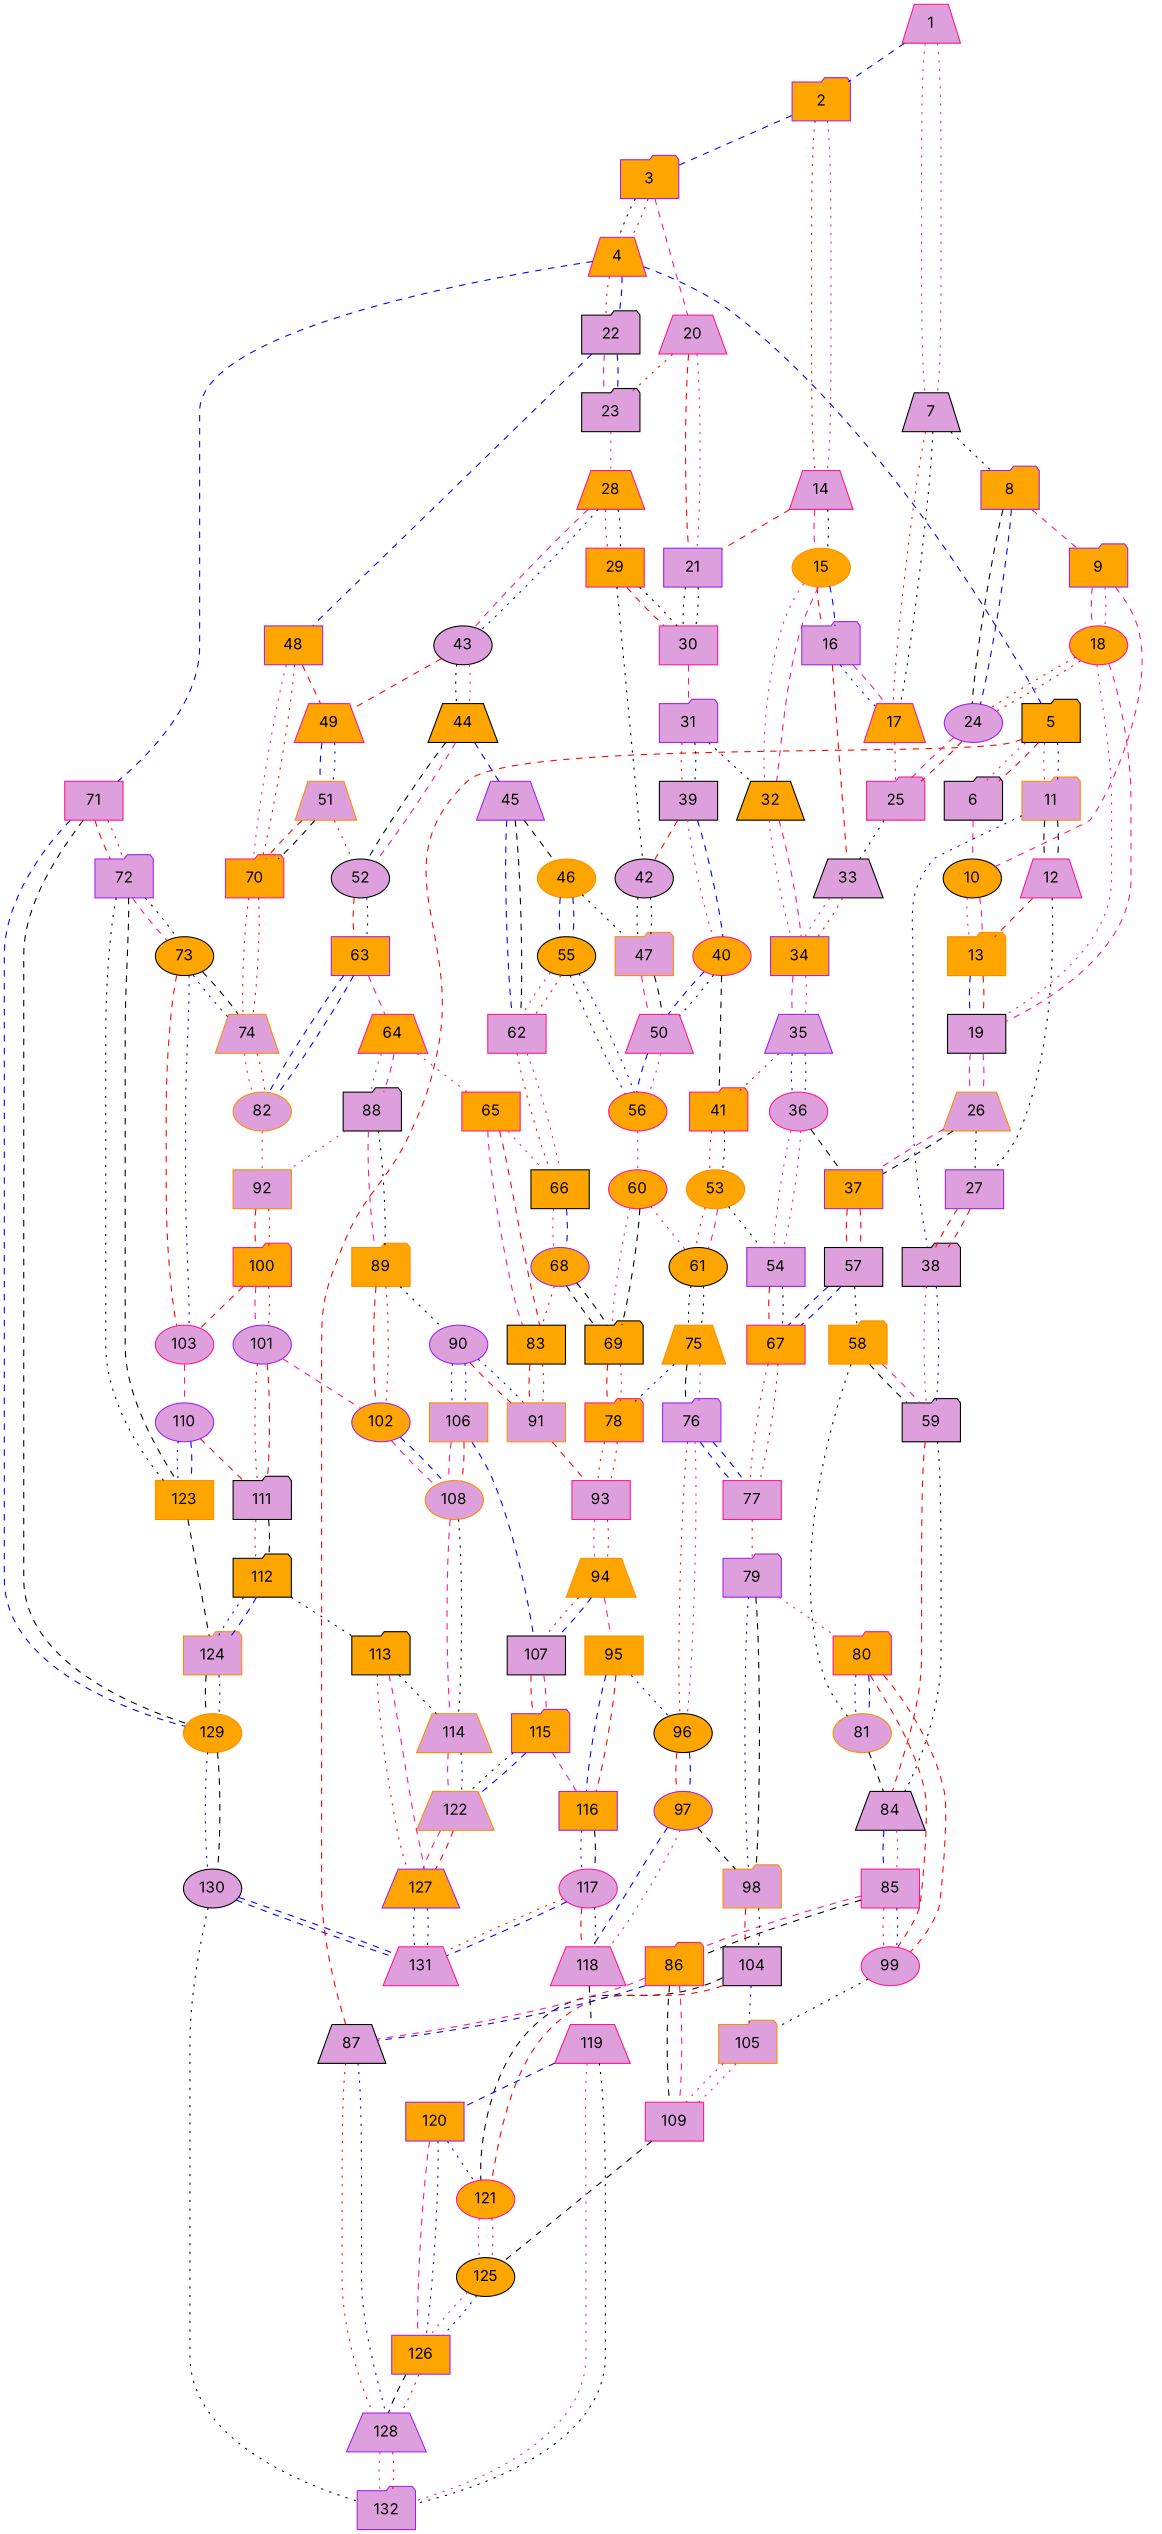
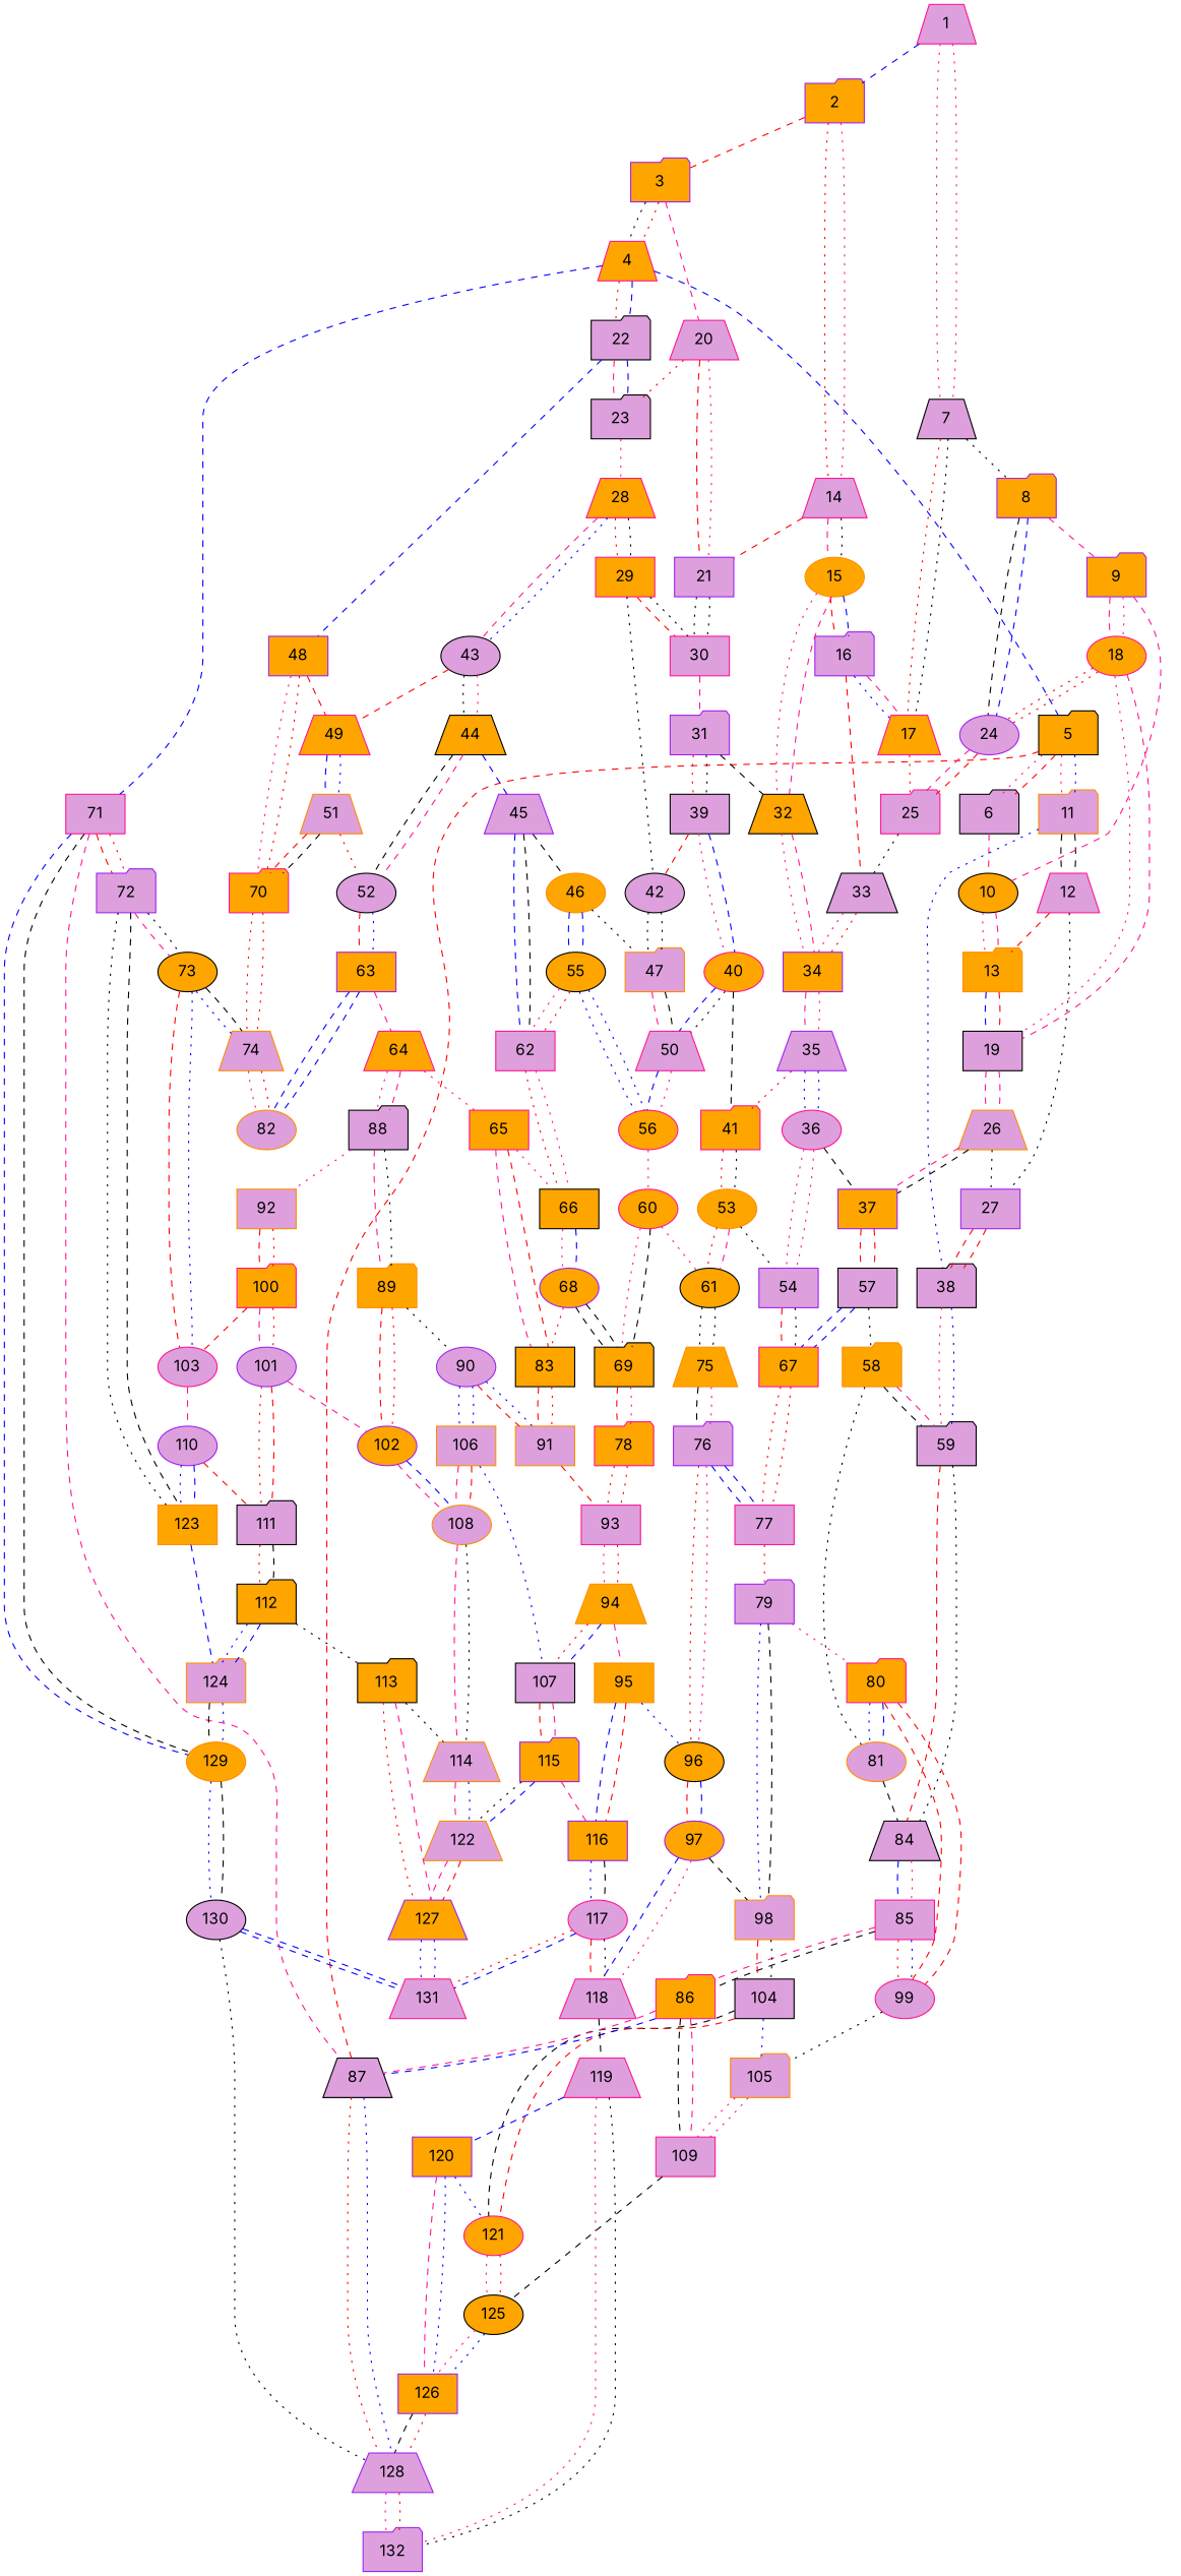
  graph {
    fontname=Inter
    node [color=deeppink fillcolor=plum fontname=Inter shape=folder style=filled]
    edge [color=deeppink fontname=Inter style=dotted]
    1 [shape=trapezium]
    2 [color=purple fillcolor=orange]
    7 [color=black shape=trapezium]
    3 [color=purple fillcolor=orange]
    14 [shape=trapezium]
    8 [color=purple fillcolor=orange]
    17 [fillcolor=orange shape=trapezium]
    4 [fillcolor=orange shape=trapezium]
    20 [shape=trapezium]
    15 [color=darkorange fillcolor=orange shape=ellipse]
    21 [color=purple shape=box]
    5 [color=black fillcolor=orange]
    22 [color=black]
    71 [shape=box]
    23 [color=black]
    6 [color=black]
    11 [color=darkorange]
    87 [color=black shape=trapezium]
    48 [color=purple fillcolor=orange shape=box]
    72 [color=purple]
    129 [color=darkorange fillcolor=orange shape=ellipse]
    10 [color=black fillcolor=orange shape=ellipse]
    12 [shape=trapezium]
    38 [color=black]
    128 [color=purple shape=trapezium]
    13 [color=darkorange fillcolor=orange]
    9 [color=purple fillcolor=orange]
    24 [color=purple shape=ellipse]
    25
    18 [fillcolor=orange shape=ellipse]
    19 [color=black shape=box]
    27 [color=purple shape=box]
    59 [color=black]
    26 [color=darkorange shape=trapezium]
    16 [color=purple]
    32 [color=black fillcolor=orange shape=trapezium]
    30 [shape=box]
    33 [color=black shape=trapezium]
    34 [color=purple fillcolor=orange shape=box]
    37 [color=purple fillcolor=orange shape=box]
    28 [fillcolor=orange shape=trapezium]
    31 [color=purple]
    49 [fillcolor=orange shape=trapezium]
    70 [fillcolor=orange]
    29 [fillcolor=orange shape=box]
    43 [color=black shape=ellipse]
    57 [color=black shape=box]
    42 [color=black shape=ellipse]
    44 [color=black fillcolor=orange shape=trapezium]
    47 [color=darkorange]
    39 [color=black shape=box]
    40 [fillcolor=orange shape=ellipse]
    35 [color=purple shape=trapezium]
    36 [shape=ellipse]
    41 [fillcolor=orange]
    54 [color=purple shape=box]
    53 [color=darkorange fillcolor=orange shape=ellipse]
    67 [fillcolor=orange shape=box]
    58 [color=darkorange fillcolor=orange]
    84 [color=black shape=trapezium]
    50 [shape=trapezium]
    56 [fillcolor=orange shape=ellipse]
    61 [color=black fillcolor=orange shape=ellipse]
    45 [color=purple shape=trapezium]
    52 [color=black shape=ellipse]
    51 [color=darkorange shape=trapezium]
    46 [color=darkorange fillcolor=orange shape=ellipse]
    62 [shape=box]
    63 [color=purple fillcolor=orange shape=box]
    55 [color=black fillcolor=orange shape=ellipse]
    66 [color=black fillcolor=orange shape=box]
    74 [color=darkorange shape=trapezium]
    60 [fillcolor=orange shape=ellipse]
    64 [fillcolor=orange shape=trapezium]
    82 [color=darkorange shape=ellipse]
    75 [color=darkorange fillcolor=orange shape=trapezium]
    77 [shape=box]
    69 [color=black fillcolor=orange]
    81 [color=darkorange shape=ellipse]
    85 [shape=box]
    78 [fillcolor=orange]
    76 [color=purple]
    68 [color=purple fillcolor=orange shape=ellipse]
    65 [fillcolor=orange shape=box]
    88 [color=black]
    92 [color=darkorange shape=box]
    83 [color=black fillcolor=orange shape=box]
    89 [color=darkorange fillcolor=orange]
    91 [color=darkorange shape=box]
    79 [color=purple]
    93 [shape=box]
    73 [color=black fillcolor=orange shape=ellipse]
    123 [color=darkorange fillcolor=orange shape=box]
    130 [color=black shape=ellipse]
    103 [shape=ellipse]
    124 [color=darkorange]
    110 [color=purple shape=ellipse]
    96 [color=black fillcolor=orange shape=ellipse]
    97 [color=purple fillcolor=orange shape=ellipse]
    80 [fillcolor=orange]
    98 [color=darkorange]
    94 [color=darkorange fillcolor=orange shape=trapezium]
    99 [shape=ellipse]
    104 [color=black shape=box]
    105 [color=darkorange]
    100 [fillcolor=orange]
    86 [fillcolor=orange]
    109 [shape=box]
    125 [color=black fillcolor=orange shape=ellipse]
    132 [color=purple]
    90 [color=purple shape=ellipse]
    102 [color=purple fillcolor=orange shape=ellipse]
    106 [color=darkorange shape=box]
    108 [color=darkorange shape=ellipse]
    107 [color=black shape=box]
    101 [color=purple shape=ellipse]
    95 [color=darkorange fillcolor=orange shape=box]
    116 [color=purple fillcolor=orange shape=box]
    115 [color=purple fillcolor=orange]
    117 [shape=ellipse]
    118 [shape=trapezium]
    119 [shape=trapezium]
    121 [fillcolor=orange shape=ellipse]
    111 [color=black]
    112 [color=black fillcolor=orange]
    114 [color=darkorange shape=trapezium]
    122 [color=darkorange shape=trapezium]
    126 [color=purple fillcolor=orange shape=box]
    113 [color=black fillcolor=orange]
    127 [color=purple fillcolor=orange shape=trapezium]
    131 [shape=trapezium]
    120 [color=purple fillcolor=orange shape=box]
    1 -- 2 [color=blue style=dashed]
    1 -- 7
    1 -- 7
-   2 -- 3 [color=blue style=dashed]
+   2 -- 3 [color=red style=dashed]
    2 -- 14 [color=red]
    2 -- 14
    7 -- 8 [color=black]
    7 -- 17 [color=red]
    7 -- 17 [color=black]
    3 -- 4 [color=black]
    3 -- 4 [color=red]
    3 -- 20 [style=dashed]
    14 -- 15 [style=dashed]
    14 -- 15 [color=black]
    14 -- 21 [color=red style=dashed]
    8 -- 9 [style=dashed]
    8 -- 24 [color=black style=dashed]
    8 -- 24 [color=blue style=dashed]
    17 -- 25 [color=red]
    4 -- 5 [color=blue style=dashed]
    4 -- 22 [color=red]
    4 -- 22 [color=blue style=dashed]
    4 -- 71 [color=blue style=dashed]
    20 -- 21 [color=red style=dashed]
    20 -- 21
    20 -- 23 [color=red]
    15 -- 16 [color=red style=dashed]
    15 -- 16 [color=blue style=dashed]
    15 -- 32
    15 -- 32 [style=dashed]
    21 -- 30 [color=black]
    21 -- 30 [color=black]
    5 -- 6
    5 -- 6 [color=red style=dashed]
    5 -- 11
    5 -- 11 [color=blue]
    5 -- 87 [color=red style=dashed]
    22 -- 23 [style=dashed]
    22 -- 23 [color=blue style=dashed]
    22 -- 48 [color=blue style=dashed]
+   71 -- 87 [style=dashed]
    71 -- 72 [color=red style=dashed]
    71 -- 72 [color=red]
    71 -- 129 [color=blue style=dashed]
    71 -- 129 [color=black style=dashed]
    23 -- 28
    6 -- 10 [style=dashed]
    11 -- 12 [color=black style=dashed]
    11 -- 12 [color=black style=dashed]
    11 -- 38 [color=blue]
    87 -- 128 [color=red]
    87 -- 128 [color=blue]
    48 -- 49 [color=red style=dashed]
    48 -- 70
    48 -- 70 [color=red]
    72 -- 73 [style=dashed]
    72 -- 73 [color=black]
    72 -- 123 [color=black]
    72 -- 123 [color=black style=dashed]
    129 -- 130 [color=blue]
    129 -- 130 [color=black style=dashed]
    10 -- 13
    10 -- 13 [style=dashed]
    12 -- 13 [color=red style=dashed]
    12 -- 27 [color=black]
    38 -- 59
    38 -- 59 [color=blue]
    128 -- 132
    128 -- 132 [color=red]
    13 -- 19 [color=blue style=dashed]
    13 -- 19 [color=red style=dashed]
    9 -- 10 [style=dashed]
    9 -- 18 [style=dashed]
    9 -- 18
    24 -- 25 [style=dashed]
    24 -- 25 [color=red style=dashed]
    25 -- 33 [color=black]
    18 -- 24 [color=red]
    18 -- 24 [color=red]
    18 -- 19
    18 -- 19 [style=dashed]
    19 -- 26 [style=dashed]
    19 -- 26 [style=dashed]
    27 -- 38 [color=red style=dashed]
    27 -- 38 [color=red style=dashed]
    59 -- 84 [color=red style=dashed]
    59 -- 84 [color=black]
    26 -- 27 [color=black]
    26 -- 37 [style=dashed]
    26 -- 37 [color=black style=dashed]
    16 -- 17 [color=blue]
    16 -- 17 [style=dashed]
    16 -- 33 [color=red style=dashed]
    32 -- 34
    32 -- 34 [style=dashed]
    30 -- 31 [style=dashed]
    33 -- 34
    33 -- 34 [color=red]
    34 -- 35 [style=dashed]
    34 -- 35
    37 -- 57 [color=red style=dashed]
    37 -- 57 [color=red style=dashed]
    28 -- 29 [color=red]
    28 -- 29 [color=black]
    28 -- 43 [style=dashed]
    28 -- 43 [color=blue]
-   31 -- 32 [color=black]
+   31 -- 32 [color=black style=dashed]
    31 -- 39 [color=red]
    31 -- 39 [color=black]
    49 -- 51 [color=blue style=dashed]
    49 -- 51 [color=blue]
    70 -- 74 [color=red]
    70 -- 74 [color=red]
    29 -- 30 [color=red style=dashed]
    29 -- 30 [color=black]
    29 -- 42 [color=black]
    43 -- 49 [color=red style=dashed]
    43 -- 44 [color=black]
    43 -- 44
    57 -- 67 [color=blue style=dashed]
    57 -- 67 [color=blue style=dashed]
    57 -- 58 [color=black]
    42 -- 47 [color=black]
    42 -- 47 [color=black]
    44 -- 45 [color=blue style=dashed]
    44 -- 52 [color=black style=dashed]
    44 -- 52 [style=dashed]
    47 -- 50 [style=dashed]
    47 -- 50 [color=black style=dashed]
    39 -- 42 [color=red style=dashed]
    39 -- 40
    39 -- 40 [color=blue style=dashed]
    40 -- 41 [color=black style=dashed]
    40 -- 50 [color=blue style=dashed]
    40 -- 50 [color=black]
    35 -- 36 [color=blue]
    35 -- 36 [color=blue]
    35 -- 41 [color=red]
    36 -- 37 [color=black style=dashed]
    36 -- 54
    36 -- 54
    41 -- 53 [color=red]
    41 -- 53 [color=black]
    54 -- 67 [color=red style=dashed]
    54 -- 67 [color=black]
    53 -- 54 [color=black]
    53 -- 61 [color=red]
    53 -- 61 [style=dashed]
    67 -- 77 [color=red]
    67 -- 77 [color=red]
    58 -- 59 [color=black style=dashed]
    58 -- 59 [style=dashed]
    58 -- 81 [color=black]
    84 -- 85 [color=blue style=dashed]
    84 -- 85
    50 -- 56 [color=blue style=dashed]
    50 -- 56
    56 -- 60
    61 -- 75 [color=black]
    61 -- 75 [color=black]
    45 -- 46 [color=black style=dashed]
    45 -- 62 [color=blue style=dashed]
    45 -- 62 [color=black style=dashed]
    52 -- 63 [color=red style=dashed]
    52 -- 63 [color=blue]
    51 -- 70 [color=red style=dashed]
    51 -- 70 [color=black style=dashed]
    51 -- 52 [color=red]
    46 -- 47 [color=black]
    46 -- 55 [color=blue style=dashed]
    46 -- 55 [color=blue style=dashed]
    62 -- 66 [color=red]
    62 -- 66
    63 -- 64 [style=dashed]
    63 -- 82 [color=blue style=dashed]
    63 -- 82 [color=blue style=dashed]
    55 -- 56 [color=blue]
    55 -- 56 [color=blue]
    55 -- 62
    55 -- 62 [color=red]
    66 -- 68
    66 -- 68 [color=blue style=dashed]
    74 -- 82
    74 -- 82 [color=red]
    60 -- 61
    60 -- 69
    60 -- 69 [color=black style=dashed]
    64 -- 65
    64 -- 88
    64 -- 88 [style=dashed]
-   82 -- 92
-   75 -- 78 [color=blue]
    75 -- 76 [color=black style=dashed]
    75 -- 76
    77 -- 79 [color=red]
    69 -- 78 [color=red style=dashed]
    69 -- 78
    81 -- 84 [color=black style=dashed]
    85 -- 99 [color=red]
    85 -- 99 [color=blue]
    85 -- 86 [style=dashed]
    85 -- 86 [color=black style=dashed]
    78 -- 93 [color=red]
    78 -- 93 [color=red]
    76 -- 77 [color=blue style=dashed]
    76 -- 77 [color=blue style=dashed]
    76 -- 96 [color=red]
    76 -- 96
    68 -- 69 [color=black style=dashed]
    68 -- 69 [color=black style=dashed]
    68 -- 83 [color=red]
    65 -- 66
    65 -- 83 [style=dashed]
    65 -- 83 [color=red style=dashed]
    88 -- 92
    88 -- 89 [style=dashed]
    88 -- 89 [color=black]
    92 -- 100 [color=red style=dashed]
    92 -- 100 [color=red]
    83 -- 91 [color=red style=dashed]
    83 -- 91 [color=red]
    89 -- 90 [color=black]
    89 -- 102 [color=red style=dashed]
    89 -- 102 [color=red]
    91 -- 93 [color=red style=dashed]
    79 -- 80
    79 -- 98 [color=blue]
    79 -- 98 [color=black style=dashed]
    93 -- 94
    93 -- 94 [color=red]
    73 -- 74 [color=blue]
    73 -- 74 [color=black style=dashed]
    73 -- 103 [color=red style=dashed]
    73 -- 103 [color=blue]
-   123 -- 124 [color=black style=dashed]
-   130 -- 132 [color=black]
+   123 -- 124 [color=blue style=dashed]
+   130 -- 128 [color=black]
    130 -- 131 [color=blue style=dashed]
    130 -- 131 [color=blue style=dashed]
    103 -- 110 [style=dashed]
    124 -- 129 [color=black style=dashed]
    124 -- 129 [color=blue]
    110 -- 123 [color=blue]
    110 -- 123 [color=blue style=dashed]
    110 -- 111 [color=red style=dashed]
    96 -- 97 [color=red style=dashed]
    96 -- 97 [color=blue style=dashed]
    97 -- 98 [color=black style=dashed]
    97 -- 118 [color=blue style=dashed]
    97 -- 118
    80 -- 81 [color=blue]
    80 -- 81 [color=blue style=dashed]
    80 -- 99 [color=red style=dashed]
    80 -- 99 [color=red style=dashed]
    98 -- 104 [color=red style=dashed]
    98 -- 104 [color=black]
    94 -- 107 [color=red]
    94 -- 107 [color=blue style=dashed]
    94 -- 95 [style=dashed]
    99 -- 105 [color=black]
    104 -- 105 [color=blue]
    104 -- 121 [color=black style=dashed]
    104 -- 121 [color=red style=dashed]
    105 -- 109
    105 -- 109
    100 -- 103 [color=red style=dashed]
    100 -- 101 [style=dashed]
    100 -- 101 [color=red]
    86 -- 87 [style=dashed]
    86 -- 87 [color=blue style=dashed]
    86 -- 109 [color=black style=dashed]
    86 -- 109 [style=dashed]
    109 -- 125 [color=black style=dashed]
    125 -- 126
    125 -- 126 [color=blue]
    90 -- 91 [color=red style=dashed]
    90 -- 91 [color=blue]
    90 -- 106 [color=blue]
    90 -- 106 [color=blue]
    102 -- 108 [style=dashed]
    102 -- 108 [color=blue style=dashed]
    106 -- 108 [style=dashed]
    106 -- 108 [color=red style=dashed]
-   106 -- 107 [color=blue style=dashed]
+   106 -- 107 [color=blue]
    108 -- 114 [style=dashed]
    108 -- 114 [color=black]
    107 -- 115 [color=red style=dashed]
    107 -- 115 [style=dashed]
    101 -- 102 [style=dashed]
    101 -- 111 [color=red]
    101 -- 111 [color=red style=dashed]
    95 -- 96 [color=blue]
    95 -- 116 [color=blue style=dashed]
    95 -- 116 [color=red style=dashed]
    116 -- 117 [color=blue]
    116 -- 117 [color=black style=dashed]
    115 -- 116 [style=dashed]
    115 -- 122 [color=black]
    115 -- 122 [color=blue style=dashed]
    117 -- 118 [color=red style=dashed]
    117 -- 118 [color=black]
    117 -- 131 [color=red]
    117 -- 131 [color=blue style=dashed]
    118 -- 119 [color=black style=dashed]
    119 -- 132
    119 -- 132 [color=black]
    119 -- 120 [color=blue style=dashed]
    121 -- 125
    121 -- 125 [color=red]
    111 -- 112 [color=red]
    111 -- 112 [color=black style=dashed]
    112 -- 124 [color=blue]
    112 -- 124 [color=blue style=dashed]
    112 -- 113 [color=black]
    114 -- 122 [style=dashed]
    114 -- 122 [color=blue]
    122 -- 127 [style=dashed]
    122 -- 127 [color=red style=dashed]
    126 -- 128 [color=black style=dashed]
    126 -- 128 [color=red]
    113 -- 114 [color=black]
    113 -- 127 [color=red]
    113 -- 127 [style=dashed]
    127 -- 131 [color=blue]
    127 -- 131 [color=blue]
    120 -- 121 [color=blue]
    120 -- 126 [style=dashed]
    120 -- 126 [color=blue]
  }
